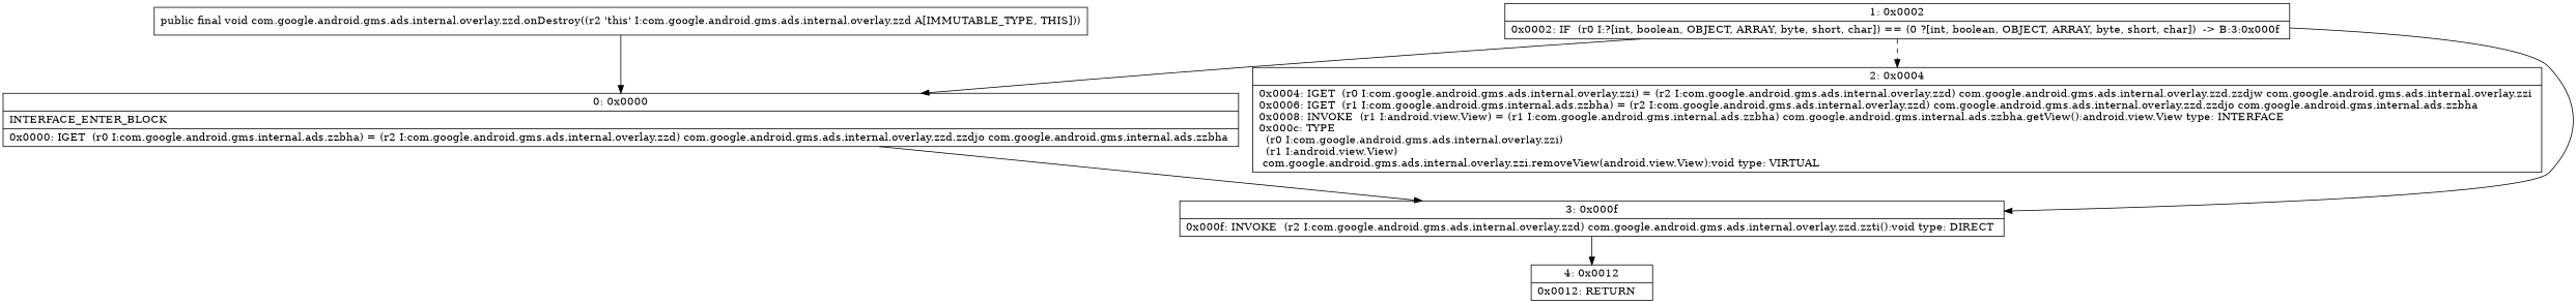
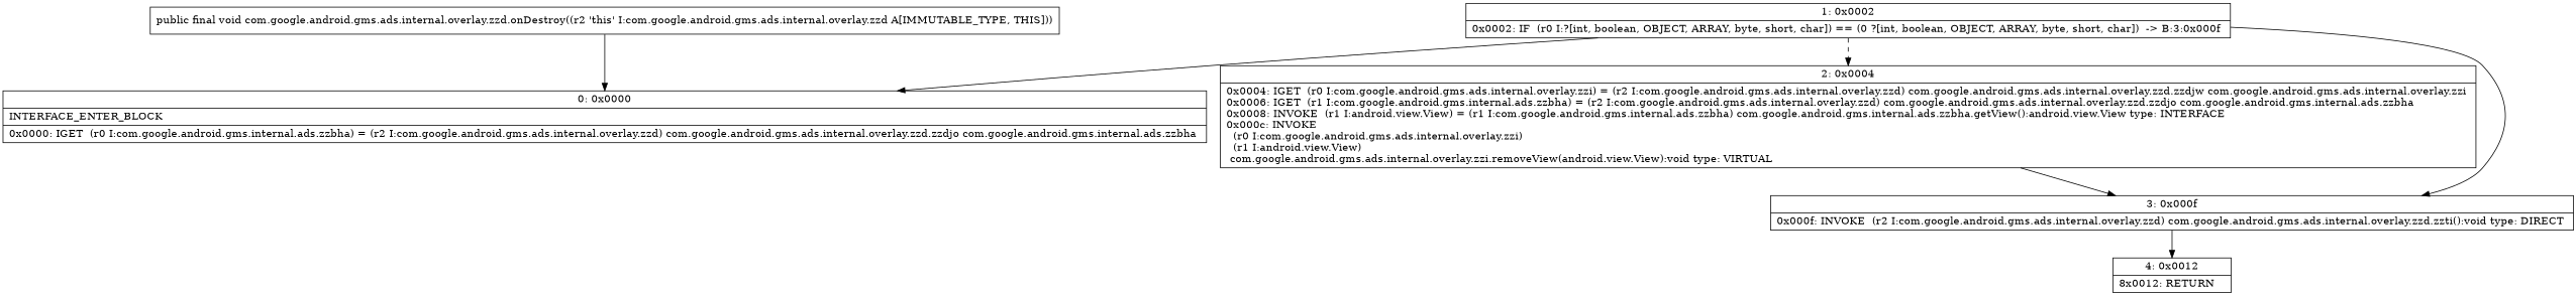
  digraph {
    node [shape=record]
    n1 [label="{0\:\ 0x0000|INTERFACE_ENTER_BLOCK\l|0x0000: IGET  (r0 I:com.google.android.gms.internal.ads.zzbha) = (r2 I:com.google.android.gms.ads.internal.overlay.zzd) com.google.android.gms.ads.internal.overlay.zzd.zzdjo com.google.android.gms.internal.ads.zzbha \l}"]
    n2 [label="{1\:\ 0x0002|0x0002: IF  (r0 I:?[int, boolean, OBJECT, ARRAY, byte, short, char]) == (0 ?[int, boolean, OBJECT, ARRAY, byte, short, char])  \-\> B:3:0x000f \l}"]
-   n3 [label="{2\:\ 0x0004|0x0004: IGET  (r0 I:com.google.android.gms.ads.internal.overlay.zzi) = (r2 I:com.google.android.gms.ads.internal.overlay.zzd) com.google.android.gms.ads.internal.overlay.zzd.zzdjw com.google.android.gms.ads.internal.overlay.zzi \l0x0006: IGET  (r1 I:com.google.android.gms.internal.ads.zzbha) = (r2 I:com.google.android.gms.ads.internal.overlay.zzd) com.google.android.gms.ads.internal.overlay.zzd.zzdjo com.google.android.gms.internal.ads.zzbha \l0x0008: INVOKE  (r1 I:android.view.View) = (r1 I:com.google.android.gms.internal.ads.zzbha) com.google.android.gms.internal.ads.zzbha.getView():android.view.View type: INTERFACE \l0x000c: TYPE  \l  (r0 I:com.google.android.gms.ads.internal.overlay.zzi)\l  (r1 I:android.view.View)\l com.google.android.gms.ads.internal.overlay.zzi.removeView(android.view.View):void type: VIRTUAL \l}"]
+   n3 [label="{2\:\ 0x0004|0x0004: IGET  (r0 I:com.google.android.gms.ads.internal.overlay.zzi) = (r2 I:com.google.android.gms.ads.internal.overlay.zzd) com.google.android.gms.ads.internal.overlay.zzd.zzdjw com.google.android.gms.ads.internal.overlay.zzi \l0x0006: IGET  (r1 I:com.google.android.gms.internal.ads.zzbha) = (r2 I:com.google.android.gms.ads.internal.overlay.zzd) com.google.android.gms.ads.internal.overlay.zzd.zzdjo com.google.android.gms.internal.ads.zzbha \l0x0008: INVOKE  (r1 I:android.view.View) = (r1 I:com.google.android.gms.internal.ads.zzbha) com.google.android.gms.internal.ads.zzbha.getView():android.view.View type: INTERFACE \l0x000c: INVOKE  \l  (r0 I:com.google.android.gms.ads.internal.overlay.zzi)\l  (r1 I:android.view.View)\l com.google.android.gms.ads.internal.overlay.zzi.removeView(android.view.View):void type: VIRTUAL \l}"]
    n4 [label="{3\:\ 0x000f|0x000f: INVOKE  (r2 I:com.google.android.gms.ads.internal.overlay.zzd) com.google.android.gms.ads.internal.overlay.zzd.zzti():void type: DIRECT \l}"]
-   n5 [label="{4\:\ 0x0012|0x0012: RETURN   \l}"]
+   n5 [label="{4\:\ 0x0012|8x0012: RETURN   \l}"]
    n6 [label="{public final void com.google.android.gms.ads.internal.overlay.zzd.onDestroy((r2 'this' I:com.google.android.gms.ads.internal.overlay.zzd A[IMMUTABLE_TYPE, THIS])) }"]
    n2 -> n1
    n2 -> n3 [style=dashed]
    n2 -> n4
-   n1 -> n4
+   n3 -> n4
    n4 -> n5
    n6 -> n1
  }
